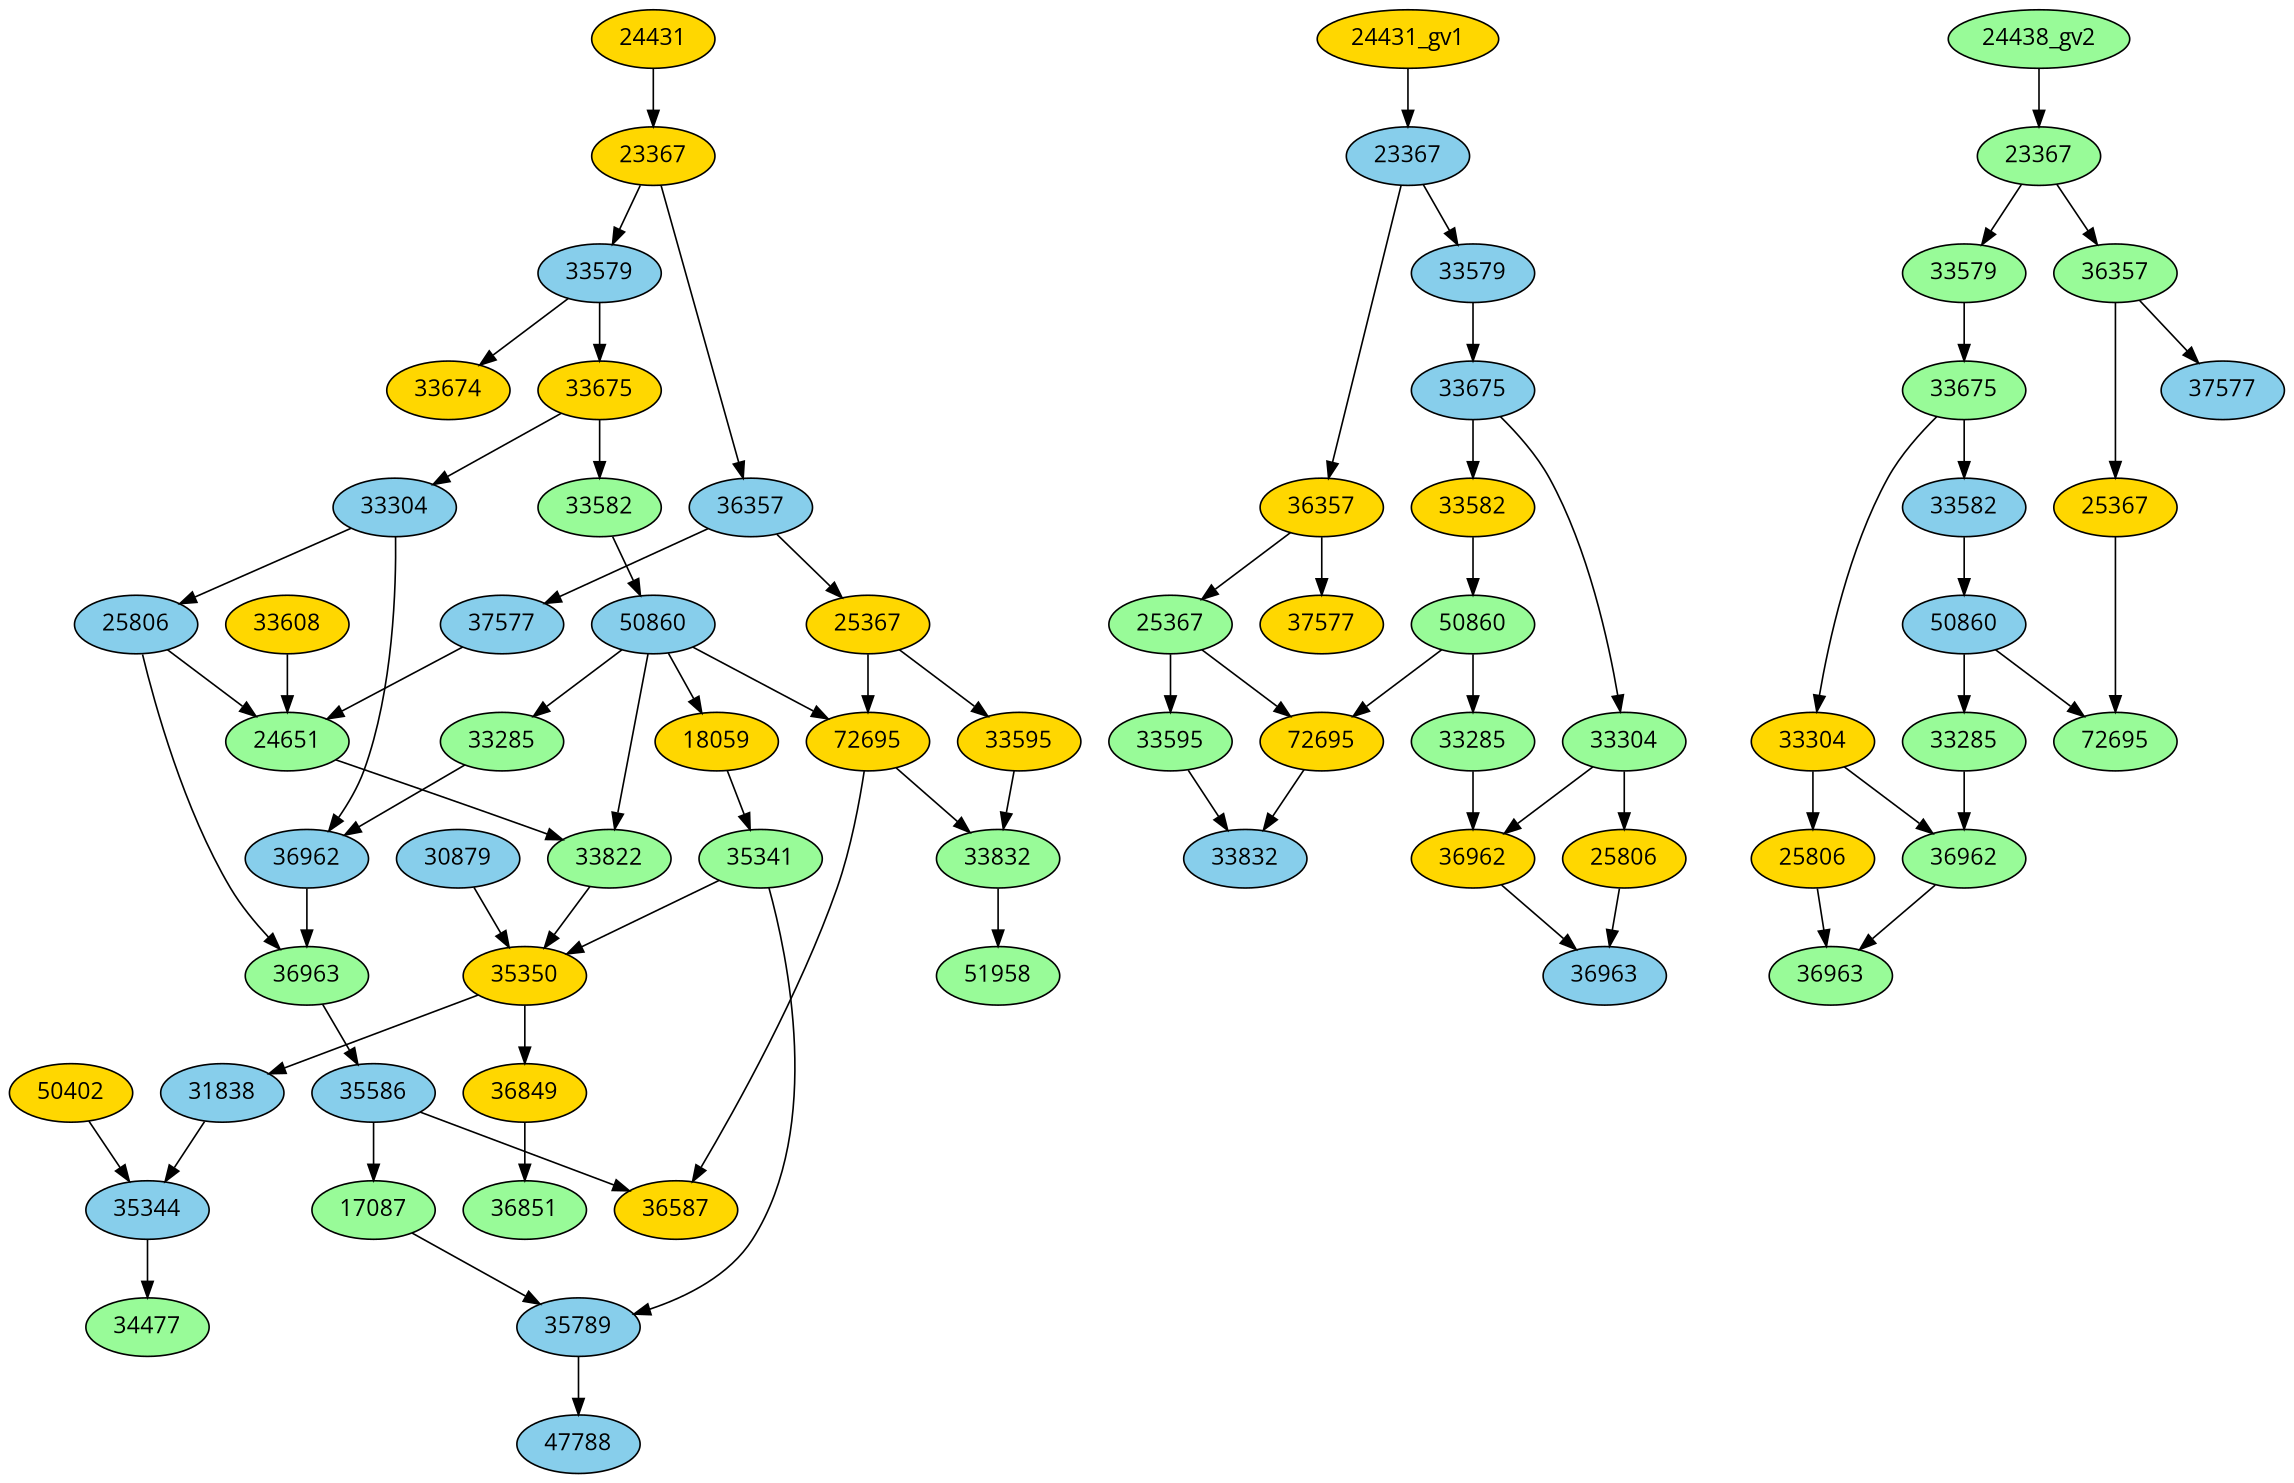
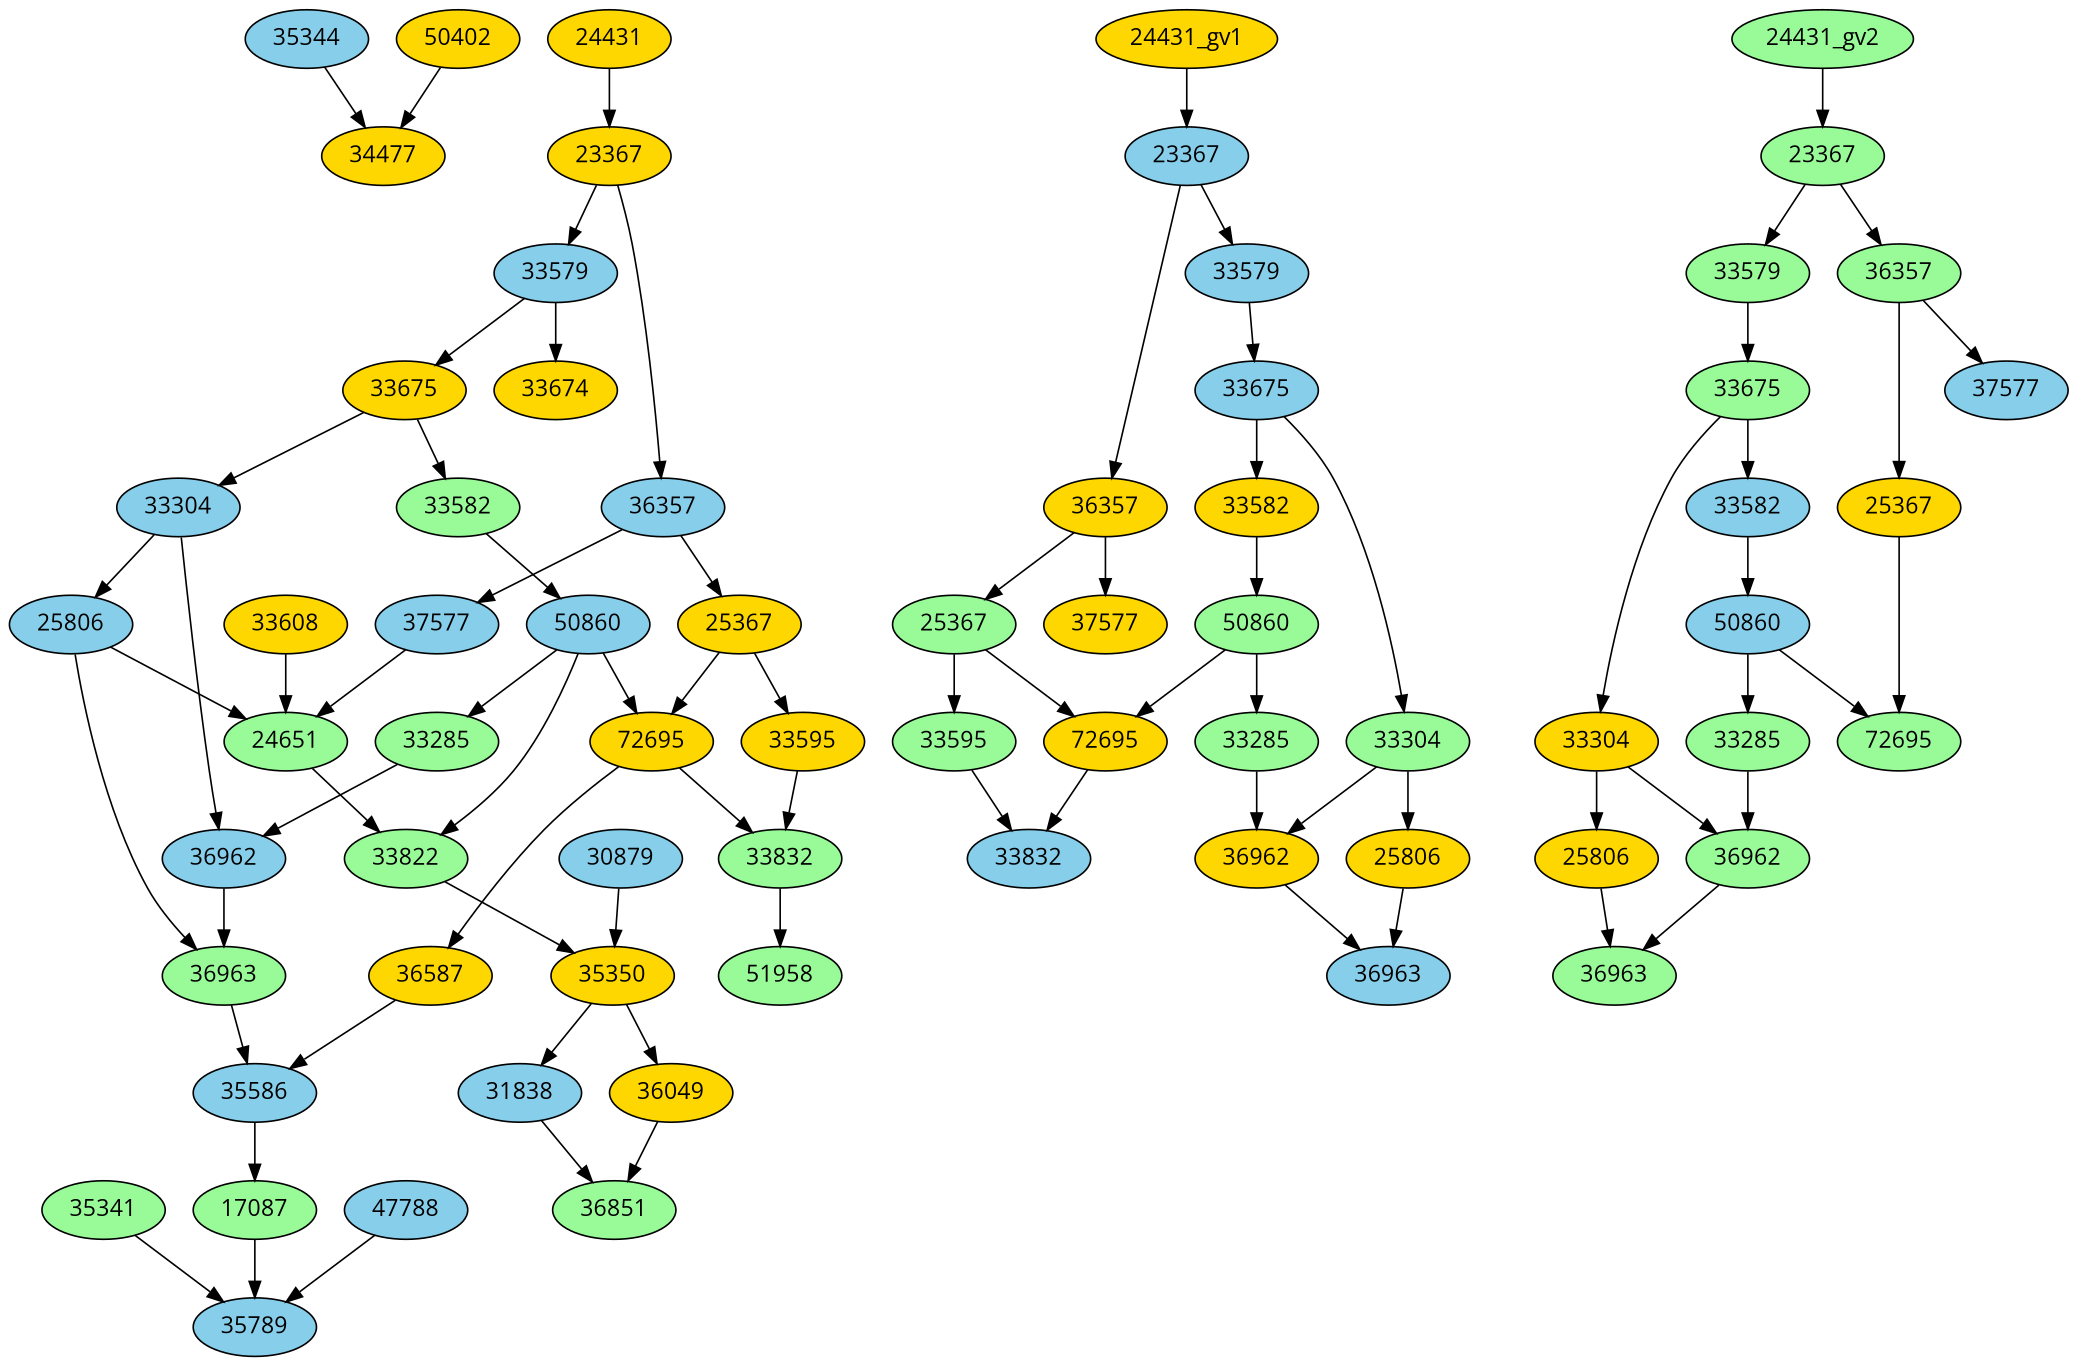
  strict digraph {
    fontname="Open Sans"
    node [fillcolor=gold fontname="Open Sans" style=filled]
    edge [fontname="Open Sans"]
-   n1 [fillcolor=palegreen label=34477]
+   n1 [label=34477]
    n2 [fillcolor=skyblue label=35344]
    n3 [fillcolor=skyblue label=47788]
    n4 [label=50402]
    n5 [fillcolor=palegreen label=36851]
    n6 [fillcolor=skyblue label=31838]
    n7 [fillcolor=skyblue label=35789]
    n8 [fillcolor=palegreen label=35341]
    n9 [label=35350]
-   n10 [label=36849]
+   n10 [label=36049]
    n11 [fillcolor=palegreen label=17087]
    n12 [fillcolor=palegreen label=51958]
-   n13 [label=18059]
    n14 [fillcolor=skyblue label=30879]
    n15 [fillcolor=skyblue label=35586]
    n16 [fillcolor=palegreen label=33832]
    n17 [fillcolor=skyblue label=50860]
    n18 [fillcolor=palegreen label=33822]
    n19 [label=72695]
    n20 [fillcolor=palegreen label=33285]
    n21 [label=36587]
    n22 [fillcolor=skyblue label=36962]
    n23 [fillcolor=palegreen label=36963]
    n24 [label=33595]
    n25 [fillcolor=palegreen label=33582]
    n26 [fillcolor=palegreen label=24651]
    n27 [fillcolor=skyblue label=25806]
    n28 [label=25367]
    n29 [label=33675]
    n30 [fillcolor=skyblue label=33304]
    n31 [label=33608]
    n32 [fillcolor=skyblue label=37577]
    n33 [fillcolor=skyblue label=36357]
    n34 [fillcolor=skyblue label=33579]
    n35 [label=33674]
    n36 [label=23367]
    n37 [label=24431]
    n38 [fillcolor=skyblue label=33832]
    n39 [label=72695]
    n40 [fillcolor=palegreen label=33595]
    n41 [fillcolor=palegreen label=50860]
    n42 [fillcolor=palegreen label=33285]
    n43 [label=36962]
    n44 [label=33582]
    n45 [fillcolor=skyblue label=36963]
    n46 [label=25806]
    n47 [fillcolor=palegreen label=25367]
    n48 [fillcolor=skyblue label=33675]
    n49 [fillcolor=palegreen label=33304]
    n50 [label=36357]
    n51 [label=37577]
    n52 [fillcolor=skyblue label=33579]
    n53 [fillcolor=skyblue label=23367]
    "24431_gv1"
    n55 [fillcolor=skyblue label=50860]
    n56 [fillcolor=palegreen label=72695]
    n57 [fillcolor=palegreen label=33285]
    n58 [fillcolor=palegreen label=36962]
    n59 [fillcolor=skyblue label=33582]
    n60 [fillcolor=palegreen label=33675]
    n61 [label=33304]
    n62 [label=25806]
    n63 [fillcolor=palegreen label=33579]
    n64 [fillcolor=palegreen label=23367]
    n65 [fillcolor=palegreen label=36357]
    n66 [fillcolor=skyblue label=37577]
    n67 [label=25367]
    n68 [fillcolor=palegreen label=36963]
-   "24431_gv2" [fillcolor=palegreen label="24438_gv2"]
+   "24431_gv2" [fillcolor=palegreen]
    subgraph sub_1 {
      n1
      n2
      n3
      n4
      n5
      n6
      n7
      n8
      n9
      n10
      n11
      n12
-     n13
      n14
      n15
      n16
      n17
      n18
      n19
      n20
      n21
      n22
      n23
      n24
      n25
      n26
      n27
      n28
      n29
      n30
      n31
      n32
      n33
      n34
      n35
      n36
      n37
    }
    subgraph sub_2 {
      n38
      n39
      n40
      n41
      n42
      n43
      n44
      n45
      n46
      n47
      n48
      n49
      n50
      n51
      n52
      n53
      "24431_gv1"
    }
    subgraph sub_3 {
      n55
      n56
      n57
      n58
      n59
      n60
      n61
      n62
      n63
      n64
      n65
      n66
      n67
      n68
      "24431_gv2"
    }
    n2 -> n1
-   n4 -> n2
-   n6 -> n2
-   n7 -> n3
+   n4 -> n1
+   n6 -> n5
+   n3 -> n7
    n8 -> n7
-   n8 -> n9
    n9 -> n6
    n9 -> n10
    n10 -> n5
    n11 -> n7
-   n13 -> n8
    n14 -> n9
    n15 -> n11
    n16 -> n12
-   n17 -> n13
    n17 -> n18
    n17 -> n19
    n17 -> n20
    n18 -> n9
    n19 -> n16
    n19 -> n21
    n20 -> n22
-   n15 -> n21
+   n21 -> n15
    n22 -> n23
    n23 -> n15
    n24 -> n16
    n25 -> n17
    n26 -> n18
    n27 -> n23
    n27 -> n26
    n28 -> n19
    n28 -> n24
    n29 -> n25
    n29 -> n30
    n30 -> n22
    n30 -> n27
    n31 -> n26
    n32 -> n26
    n33 -> n28
    n33 -> n32
    n34 -> n29
    n34 -> n35
    n36 -> n33
    n36 -> n34
    n37 -> n36
    n39 -> n38
    n40 -> n38
    n41 -> n39
    n41 -> n42
    n42 -> n43
    n43 -> n45
    n44 -> n41
    n46 -> n45
    n47 -> n39
    n47 -> n40
    n48 -> n44
    n48 -> n49
    n49 -> n43
    n49 -> n46
    n50 -> n47
    n50 -> n51
    n52 -> n48
    n53 -> n50
    n53 -> n52
    "24431_gv1" -> n53
    n55 -> n56
    n55 -> n57
    n57 -> n58
    n58 -> n68
    n59 -> n55
    n60 -> n59
    n60 -> n61
    n61 -> n58
    n61 -> n62
    n62 -> n68
    n63 -> n60
    n64 -> n63
    n64 -> n65
    n65 -> n66
    n65 -> n67
    n67 -> n56
    "24431_gv2" -> n64
  }
